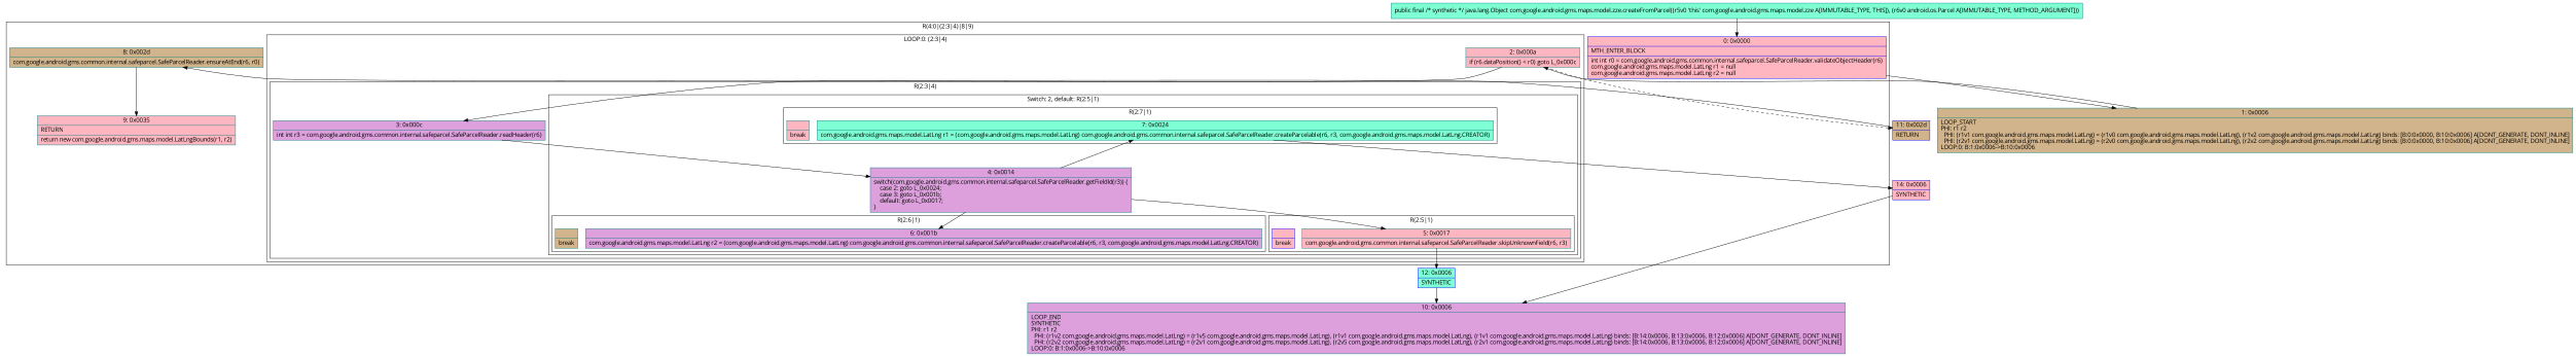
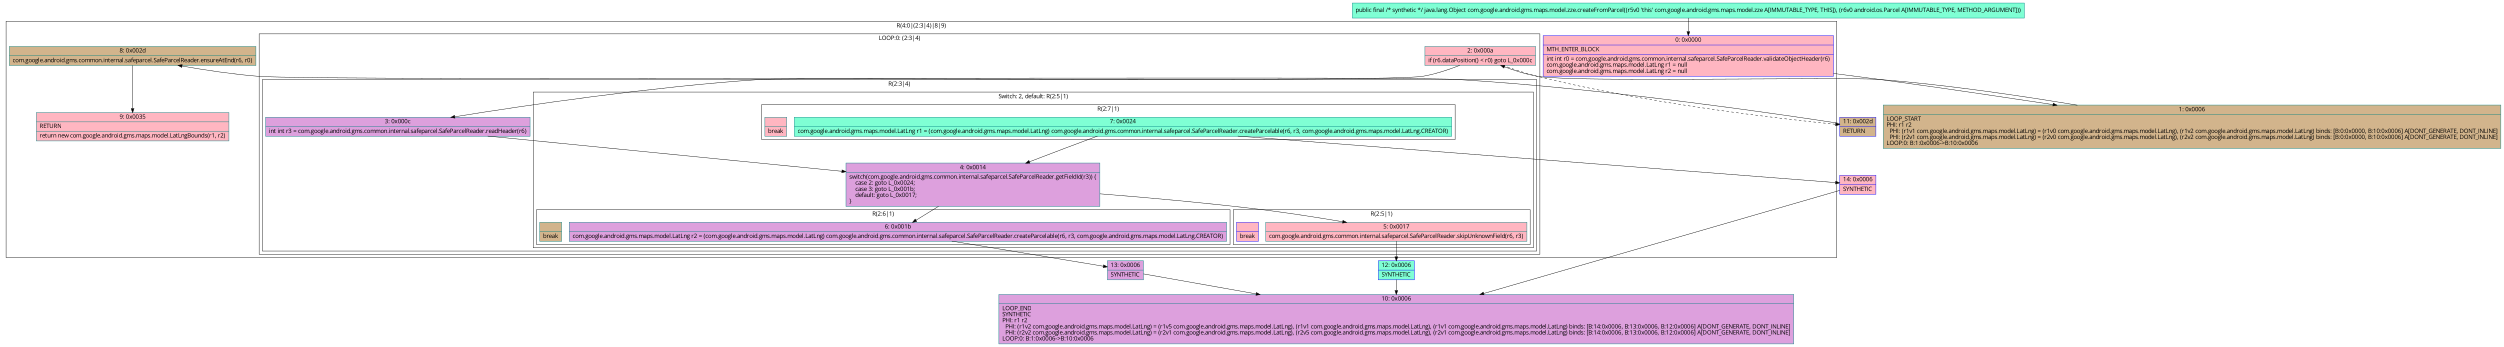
  digraph {
    fontname="Open Sans"
    node [color=teal fillcolor=lightpink fontname="Open Sans" shape=record style=filled]
    edge [fontname="Open Sans"]
    n1 [fillcolor=aquamarine label="{7\:\ 0x0024|com.google.android.gms.maps.model.LatLng r1 = (com.google.android.gms.maps.model.LatLng) com.google.android.gms.common.internal.safeparcel.SafeParcelReader.createParcelable(r6, r3, com.google.android.gms.maps.model.LatLng.CREATOR)\l}"]
    n2 [label="{|break\l}"]
    n3 [fillcolor=plum label="{6\:\ 0x001b|com.google.android.gms.maps.model.LatLng r2 = (com.google.android.gms.maps.model.LatLng) com.google.android.gms.common.internal.safeparcel.SafeParcelReader.createParcelable(r6, r3, com.google.android.gms.maps.model.LatLng.CREATOR)\l}"]
    n4 [fillcolor=tan label="{|break\l}"]
    n5 [label="{5\:\ 0x0017|com.google.android.gms.common.internal.safeparcel.SafeParcelReader.skipUnknownField(r6, r3)\l}"]
    n6 [color=blue label="{|break\l}"]
    n7 [fillcolor=plum label="{4\:\ 0x0014|switch(com.google.android.gms.common.internal.safeparcel.SafeParcelReader.getFieldId(r3)) \{\l    case 2: goto L_0x0024;\l    case 3: goto L_0x001b;\l    default: goto L_0x0017;\l\}\l}"]
    n8 [fillcolor=plum label="{3\:\ 0x000c|int int r3 = com.google.android.gms.common.internal.safeparcel.SafeParcelReader.readHeader(r6)\l}"]
    n9 [label="{2\:\ 0x000a|if (r6.dataPosition() \< r0) goto L_0x000c\l}"]
    n10 [color=blue label="{0\:\ 0x0000|MTH_ENTER_BLOCK\l|int int r0 = com.google.android.gms.common.internal.safeparcel.SafeParcelReader.validateObjectHeader(r6)\lcom.google.android.gms.maps.model.LatLng r1 = null\lcom.google.android.gms.maps.model.LatLng r2 = null\l}"]
    n11 [fillcolor=tan label="{8\:\ 0x002d|com.google.android.gms.common.internal.safeparcel.SafeParcelReader.ensureAtEnd(r6, r0)\l}"]
    n12 [label="{9\:\ 0x0035|RETURN\l|return new com.google.android.gms.maps.model.LatLngBounds(r1, r2)\l}"]
    n13 [color=blue label="{14\:\ 0x0006|SYNTHETIC\l}"]
+   n14 [fillcolor=plum label="{13\:\ 0x0006|SYNTHETIC\l}"]
    n15 [color=blue fillcolor=aquamarine label="{12\:\ 0x0006|SYNTHETIC\l}"]
    n16 [color=blue fillcolor=tan label="{11\:\ 0x002d|RETURN\l}"]
    n17 [fillcolor=tan label="{1\:\ 0x0006|LOOP_START\lPHI: r1 r2 \l  PHI: (r1v1 com.google.android.gms.maps.model.LatLng) = (r1v0 com.google.android.gms.maps.model.LatLng), (r1v2 com.google.android.gms.maps.model.LatLng) binds: [B:0:0x0000, B:10:0x0006] A[DONT_GENERATE, DONT_INLINE]\l  PHI: (r2v1 com.google.android.gms.maps.model.LatLng) = (r2v0 com.google.android.gms.maps.model.LatLng), (r2v2 com.google.android.gms.maps.model.LatLng) binds: [B:0:0x0000, B:10:0x0006] A[DONT_GENERATE, DONT_INLINE]\lLOOP:0: B:1:0x0006\-\>B:10:0x0006\l}"]
    n18 [fillcolor=plum label="{10\:\ 0x0006|LOOP_END\lSYNTHETIC\lPHI: r1 r2 \l  PHI: (r1v2 com.google.android.gms.maps.model.LatLng) = (r1v5 com.google.android.gms.maps.model.LatLng), (r1v1 com.google.android.gms.maps.model.LatLng), (r1v1 com.google.android.gms.maps.model.LatLng) binds: [B:14:0x0006, B:13:0x0006, B:12:0x0006] A[DONT_GENERATE, DONT_INLINE]\l  PHI: (r2v2 com.google.android.gms.maps.model.LatLng) = (r2v1 com.google.android.gms.maps.model.LatLng), (r2v5 com.google.android.gms.maps.model.LatLng), (r2v1 com.google.android.gms.maps.model.LatLng) binds: [B:14:0x0006, B:13:0x0006, B:12:0x0006] A[DONT_GENERATE, DONT_INLINE]\lLOOP:0: B:1:0x0006\-\>B:10:0x0006\l}"]
    n19 [fillcolor=aquamarine label="{public final \/* synthetic *\/ java.lang.Object com.google.android.gms.maps.model.zze.createFromParcel((r5v0 'this' com.google.android.gms.maps.model.zze A[IMMUTABLE_TYPE, THIS]), (r6v0 android.os.Parcel A[IMMUTABLE_TYPE, METHOD_ARGUMENT])) }"]
    subgraph cluster_1 {
      label="R(4:0|(2:3|4)|8|9)"
      n10
      n11
      n12
      subgraph cluster_2 {
        label="LOOP:0: (2:3|4)"
        n9
        subgraph cluster_3 {
          label="R(2:3|4)"
          n8
          subgraph cluster_4 {
            label="Switch: 2, default: R(2:5|1)"
            n7
            subgraph cluster_5 {
              label="R(2:7|1)"
              n1
              n2
            }
            subgraph cluster_6 {
              label="R(2:6|1)"
              n3
              n4
            }
            subgraph cluster_7 {
              label="R(2:5|1)"
              n5
              n6
            }
          }
        }
      }
    }
    n1 -> n13
+   n3 -> n14
    n5 -> n15
-   n7 -> n1
+   n1 -> n7
    n7 -> n3
    n7 -> n5
    n8 -> n7
    n9 -> n8
    n9 -> n16 [style=dashed]
    n10 -> n17
    n11 -> n12
    n13 -> n18
+   n14 -> n18
    n15 -> n18
    n16 -> n11
    n17 -> n9
    n19 -> n10
  }
